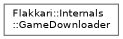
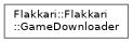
  digraph {
    rankdir=LR
-   n1 [color=grey40 fillcolor=white fontname=Helvetica fontsize=10 height=0.2 label="Flakkari::Internals\l::GameDownloader" shape=box style=filled width=0.4]
+   n1 [color=grey40 fillcolor=white fontname=Helvetica fontsize=10 height=0.2 label="Flakkari::Flakkari\l::GameDownloader" shape=box style=filled width=0.4]
  }
